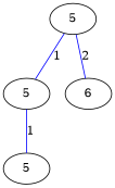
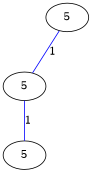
  graph {
    edge [color=blue]
    n1 [label=5]
    n2 [label=5]
-   n3 [label=6]
    n4 [label=5]
    n1 -- n2 [label=1]
-   n1 -- n3 [label=2]
    n2 -- n4 [label=1]
  }
